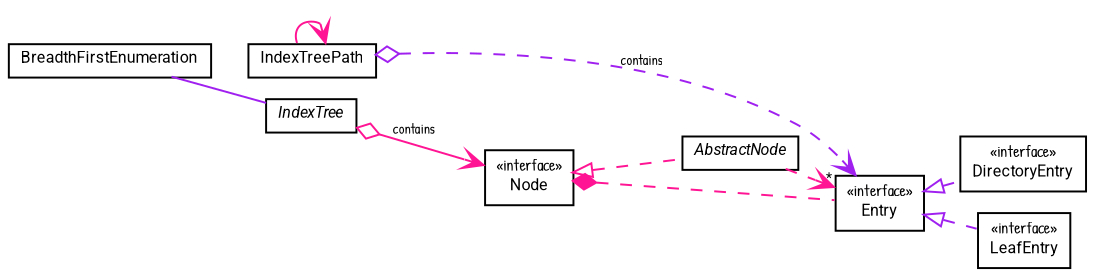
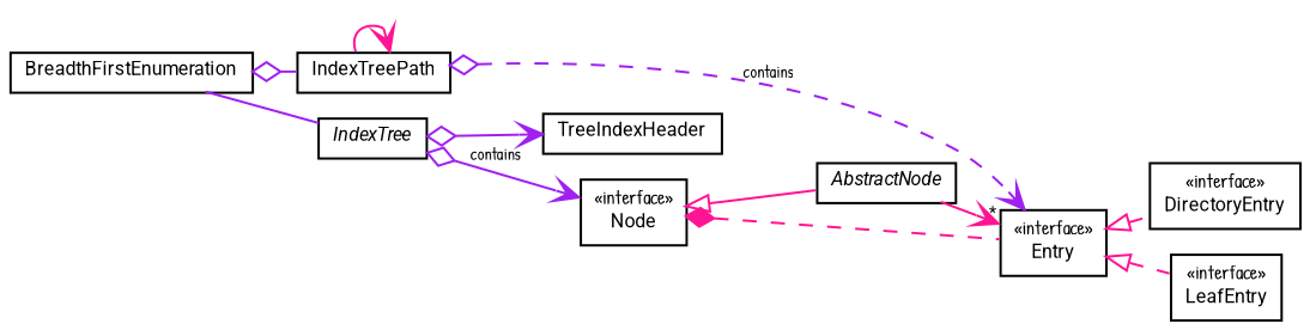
  digraph {
    fontname="Patrick Hand"
    nodesep=0.15
    rankdir=LR
    ranksep=0.25
    node [fontcolor=black fontname="Patrick Hand" fontsize=8 margin=0 shape=plaintext]
    edge [arrowtail=ediamond color=deeppink dir=back fontname="Patrick Hand" fontsize=7 labelfontname=Roboto labelfontsize=7 weight=9 arrowhead=open]
+   n1 [height=0 label=<<table title="de.lmu.ifi.dbs.elki.index.tree.TreeIndexHeader" border="0" cellborder="1" cellspacing="0" cellpadding="2" href="TreeIndexHeader.html" target="_parent"> 		<tr><td><table border="0" cellspacing="0" cellpadding="1"> 		<tr><td align="center" balign="center"> <font face="Roboto">TreeIndexHeader</font> </td></tr> 		</table></td></tr> 		</table>> width=0]
    n2 [height=0 label=<<table title="de.lmu.ifi.dbs.elki.index.tree.Node" border="0" cellborder="1" cellspacing="0" cellpadding="2" href="Node.html" target="_parent"> 		<tr><td><table border="0" cellspacing="0" cellpadding="1"> 		<tr><td align="center" balign="center"> &#171;interface&#187; </td></tr> 		<tr><td align="center" balign="center"> <font face="Roboto">Node</font> </td></tr> 		</table></td></tr> 		</table>> width=0]
    n3 [height=0 label=<<table title="de.lmu.ifi.dbs.elki.index.tree.AbstractNode" border="0" cellborder="1" cellspacing="0" cellpadding="2" href="AbstractNode.html" target="_parent"> 		<tr><td><table border="0" cellspacing="0" cellpadding="1"> 		<tr><td align="center" balign="center"> <font face="Roboto"><i>AbstractNode</i></font> </td></tr> 		</table></td></tr> 		</table>> width=0]
    n4 [height=0 label=<<table title="de.lmu.ifi.dbs.elki.index.tree.Entry" border="0" cellborder="1" cellspacing="0" cellpadding="2" href="Entry.html" target="_parent"> 		<tr><td><table border="0" cellspacing="0" cellpadding="1"> 		<tr><td align="center" balign="center"> &#171;interface&#187; </td></tr> 		<tr><td align="center" balign="center"> <font face="Roboto">Entry</font> </td></tr> 		</table></td></tr> 		</table>> width=0]
    n5 [height=0 label=<<table title="de.lmu.ifi.dbs.elki.index.tree.DirectoryEntry" border="0" cellborder="1" cellspacing="0" cellpadding="2" href="DirectoryEntry.html" target="_parent"> 		<tr><td><table border="0" cellspacing="0" cellpadding="1"> 		<tr><td align="center" balign="center"> &#171;interface&#187; </td></tr> 		<tr><td align="center" balign="center"> <font face="Roboto">DirectoryEntry</font> </td></tr> 		</table></td></tr> 		</table>> width=0]
    n6 [height=0 label=<<table title="de.lmu.ifi.dbs.elki.index.tree.LeafEntry" border="0" cellborder="1" cellspacing="0" cellpadding="2" href="LeafEntry.html" target="_parent"> 		<tr><td><table border="0" cellspacing="0" cellpadding="1"> 		<tr><td align="center" balign="center"> &#171;interface&#187; </td></tr> 		<tr><td align="center" balign="center"> <font face="Roboto">LeafEntry</font> </td></tr> 		</table></td></tr> 		</table>> width=0]
    n7 [height=0 label=<<table title="de.lmu.ifi.dbs.elki.index.tree.IndexTreePath" border="0" cellborder="1" cellspacing="0" cellpadding="2" href="IndexTreePath.html" target="_parent"> 		<tr><td><table border="0" cellspacing="0" cellpadding="1"> 		<tr><td align="center" balign="center"> <font face="Roboto">IndexTreePath</font> </td></tr> 		</table></td></tr> 		</table>> width=0]
    n8 [height=0 label=<<table title="de.lmu.ifi.dbs.elki.index.tree.IndexTree" border="0" cellborder="1" cellspacing="0" cellpadding="2" href="IndexTree.html" target="_parent"> 		<tr><td><table border="0" cellspacing="0" cellpadding="1"> 		<tr><td align="center" balign="center"> <font face="Roboto"><i>IndexTree</i></font> </td></tr> 		</table></td></tr> 		</table>> width=0]
    n9 [height=0 label=<<table title="de.lmu.ifi.dbs.elki.index.tree.BreadthFirstEnumeration" border="0" cellborder="1" cellspacing="0" cellpadding="2" href="BreadthFirstEnumeration.html" target="_parent"> 		<tr><td><table border="0" cellspacing="0" cellpadding="1"> 		<tr><td align="center" balign="center"> <font face="Roboto">BreadthFirstEnumeration</font> </td></tr> 		</table></td></tr> 		</table>> width=0]
-   n2 -> n3 [arrowtail=empty style=dashed arrowhead=""]
+   n2 -> n3 [arrowtail=empty style=solid arrowhead=""]
    n2 -> n4 [arrowhead=none arrowtail=diamond style=dashed weight=6]
-   n3 -> n4 [headlabel="*" weight=1 style=dashed arrowtail="" dir=""]
-   n4 -> n5 [arrowtail=empty color=purple style=dashed arrowhead=""]
-   n4 -> n6 [arrowtail=empty color=purple style=dashed arrowhead=""]
+   n3 -> n4 [headlabel="*" weight=1 arrowtail="" dir=""]
+   n4 -> n5 [arrowtail=empty style=dashed arrowhead=""]
+   n4 -> n6 [arrowtail=empty style=dashed arrowhead=""]
    n7 -> n4 [color=purple dir=both label=contains style=dashed weight=3]
    n7 -> n7 [weight=1 arrowtail="" dir=""]
-   n8 -> n2 [dir=both label=contains weight=3]
+   n8 -> n1 [color=purple dir=both weight=3]
+   n8 -> n2 [color=purple dir=both label=contains weight=3]
+   n9 -> n7 [arrowhead=none color=purple weight=4]
    n9 -> n8 [arrowhead=none color=purple weight=2 arrowtail="" dir=""]
  }
